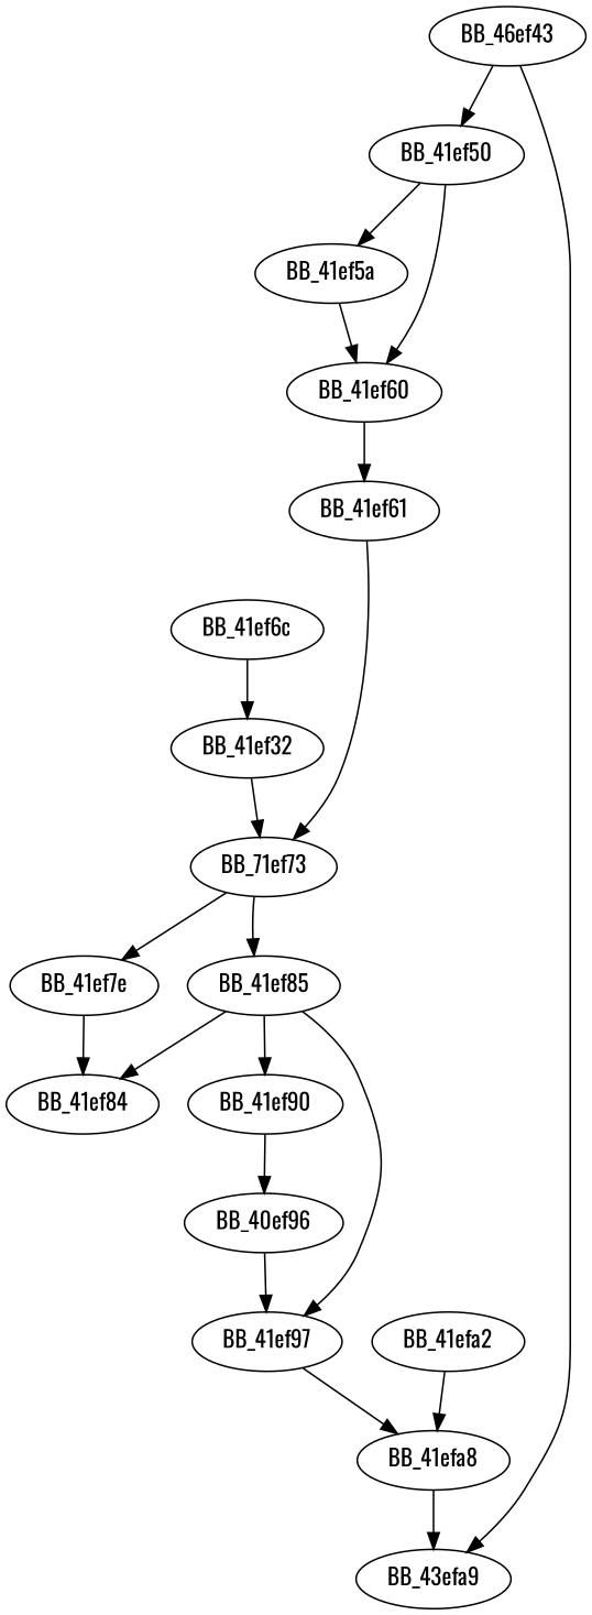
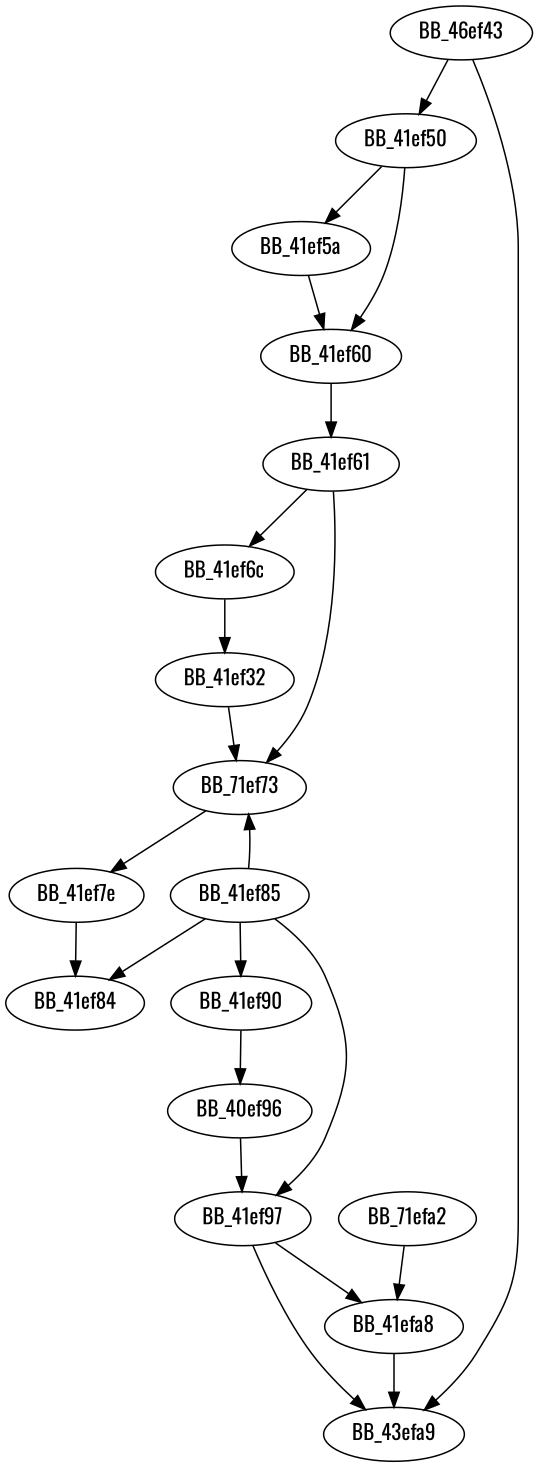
  digraph {
    fontname=Oswald
    node [fontname=Oswald]
    edge [fontname=Oswald]
    n1 [label=BB_46ef43]
    BB_41ef50
    n3 [label=BB_43efa9]
    BB_41ef5a
    BB_41ef60
    BB_41ef61
    BB_41ef6c
    n8 [label=BB_71ef73]
    n9 [label=BB_41ef32]
    BB_41ef7e
    BB_41ef85
    BB_41ef84
    BB_41ef90
    BB_41ef97
    n15 [label=BB_40ef96]
    BB_41efa8
-   BB_41efa2
+   BB_41efa2 [label=BB_71efa2]
    n1 -> BB_41ef50
    n1 -> n3
    BB_41ef50 -> BB_41ef5a
    BB_41ef50 -> BB_41ef60
    BB_41ef5a -> BB_41ef60
    BB_41ef60 -> BB_41ef61
+   BB_41ef61 -> BB_41ef6c
    BB_41ef61 -> n8
    BB_41ef6c -> n9
    n8 -> BB_41ef7e
-   n8 -> BB_41ef85
+   BB_41ef85 -> n8
    n9 -> n8
    BB_41ef7e -> BB_41ef84
    BB_41ef85 -> BB_41ef84
    BB_41ef85 -> BB_41ef90
    BB_41ef85 -> BB_41ef97
    BB_41ef90 -> n15
+   BB_41ef97 -> n3
    BB_41ef97 -> BB_41efa8
    n15 -> BB_41ef97
    BB_41efa8 -> n3
    BB_41efa2 -> BB_41efa8
  }
